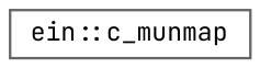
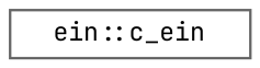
  digraph {
    rankdir=LR
    fontname="JetBrains Mono"
-   n1 [color=grey40 fillcolor=white fontname="JetBrains Mono" fontsize=10 height=0.2 label="ein::c_munmap" shape=box style=filled width=0.4]
+   n1 [color=grey40 fillcolor=white fontname="JetBrains Mono" fontsize=10 height=0.2 label="ein::c_ein" shape=box style=filled width=0.4]
  }
